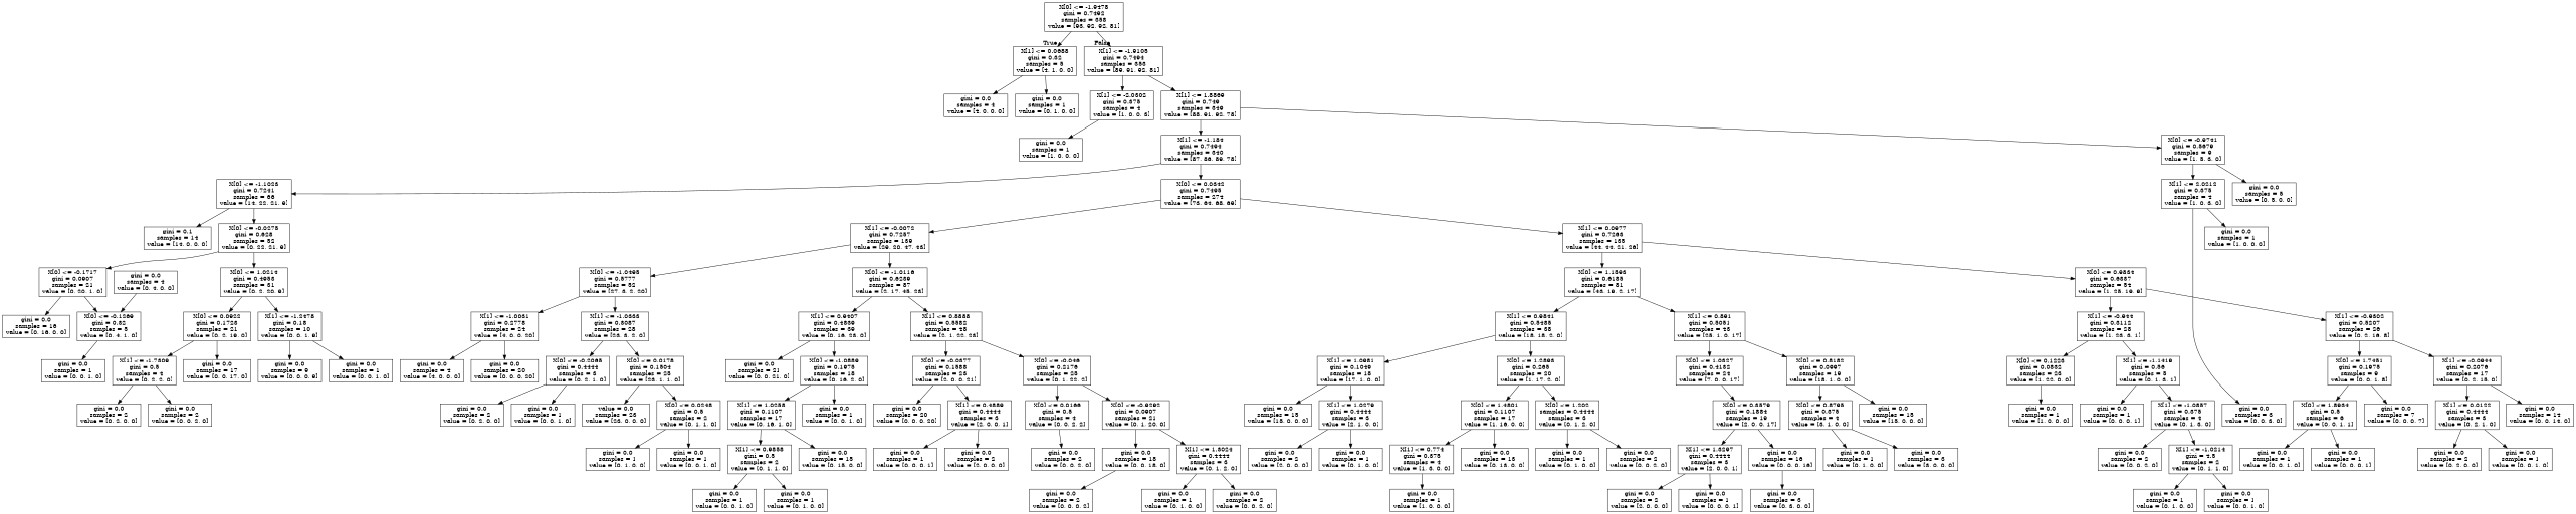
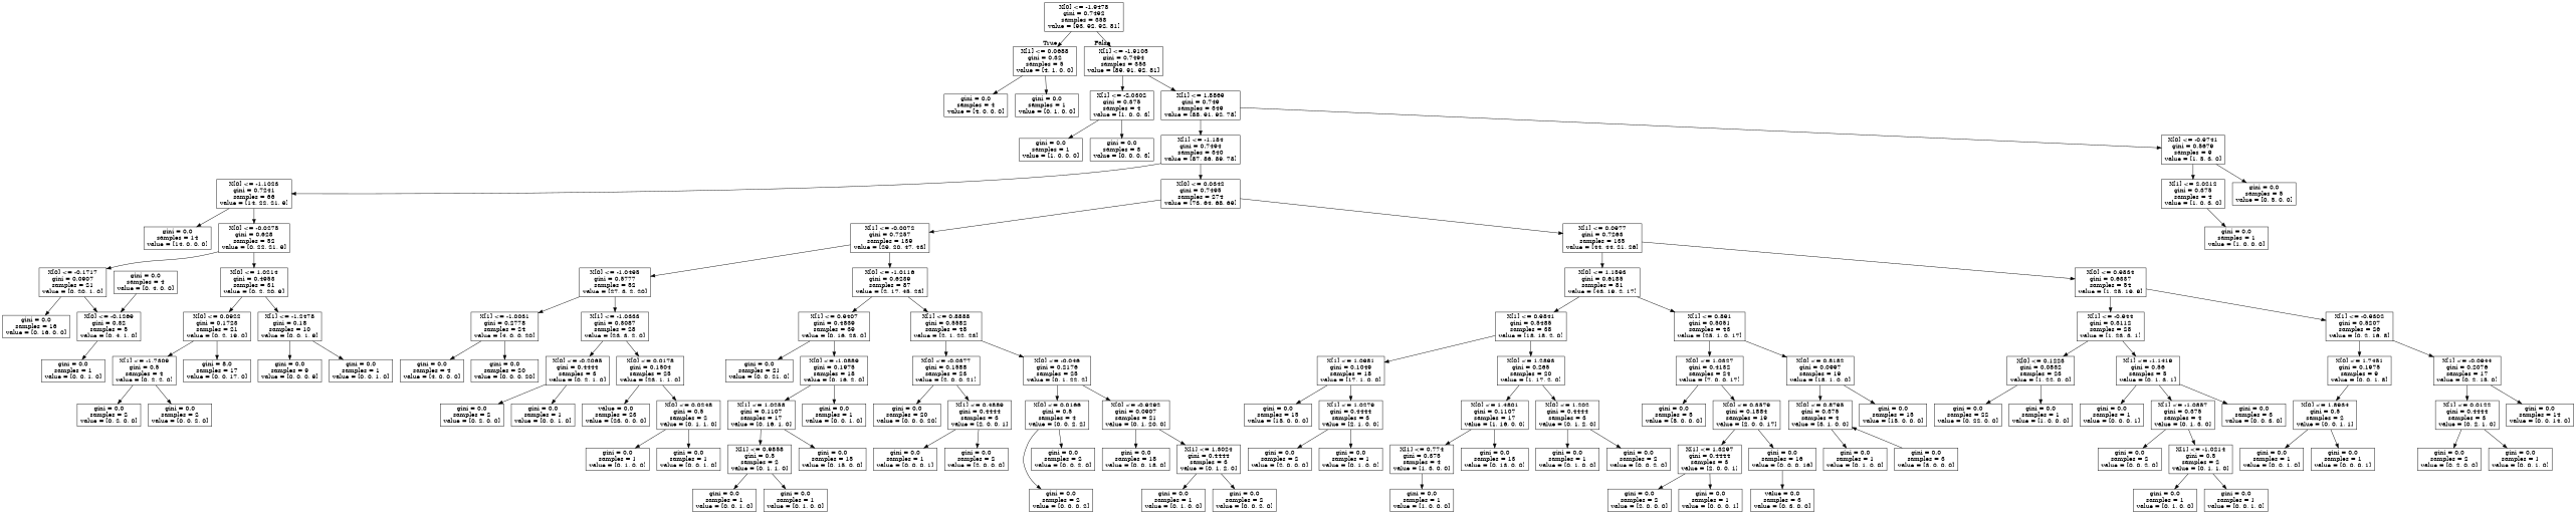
  digraph {
    node [shape=box]
    n1 [label="X[0] <= -1.9478\ngini = 0.7492\nsamples = 358\nvalue = [93, 92, 92, 81]"]
    n2 [label="X[1] <= 0.0688\ngini = 0.32\nsamples = 5\nvalue = [4, 1, 0, 0]"]
    n3 [label="X[1] <= -1.9105\ngini = 0.7494\nsamples = 353\nvalue = [89, 91, 92, 81]"]
    n4 [label="gini = 0.0\nsamples = 4\nvalue = [4, 0, 0, 0]"]
    n5 [label="gini = 0.0\nsamples = 1\nvalue = [0, 1, 0, 0]"]
    n6 [label="X[1] <= -2.0302\ngini = 0.375\nsamples = 4\nvalue = [1, 0, 0, 3]"]
    n7 [label="X[1] <= 1.8869\ngini = 0.749\nsamples = 349\nvalue = [88, 91, 92, 78]"]
    n8 [label="gini = 0.0\nsamples = 1\nvalue = [1, 0, 0, 0]"]
+   n9 [label="gini = 0.0\nsamples = 3\nvalue = [0, 0, 0, 3]"]
    n10 [label="X[1] <= -1.184\ngini = 0.7494\nsamples = 340\nvalue = [87, 86, 89, 78]"]
    n11 [label="X[0] <= -0.9741\ngini = 0.5679\nsamples = 9\nvalue = [1, 5, 3, 0]"]
    n12 [label="X[0] <= -1.1023\ngini = 0.7241\nsamples = 66\nvalue = [14, 22, 21, 9]"]
    n13 [label="X[0] <= 0.0342\ngini = 0.7495\nsamples = 274\nvalue = [73, 64, 68, 69]"]
    n14 [label="gini = 0.0\nsamples = 5\nvalue = [0, 5, 0, 0]"]
    n15 [label="X[1] <= 2.0212\ngini = 0.375\nsamples = 4\nvalue = [1, 0, 3, 0]"]
-   n16 [label="gini = 0.1\nsamples = 14\nvalue = [14, 0, 0, 0]"]
+   n16 [label="gini = 0.0\nsamples = 14\nvalue = [14, 0, 0, 0]"]
    n17 [label="X[0] <= -0.0275\ngini = 0.628\nsamples = 52\nvalue = [0, 22, 21, 9]"]
    n18 [label="X[1] <= -0.0072\ngini = 0.7257\nsamples = 139\nvalue = [29, 20, 47, 43]"]
    n19 [label="X[1] <= 0.0977\ngini = 0.7263\nsamples = 135\nvalue = [44, 44, 21, 26]"]
    n20 [label="X[0] <= -0.1717\ngini = 0.0907\nsamples = 21\nvalue = [0, 20, 1, 0]"]
    n21 [label="X[0] <= 1.0214\ngini = 0.4953\nsamples = 31\nvalue = [0, 2, 20, 9]"]
    n22 [label="gini = 0.0\nsamples = 16\nvalue = [0, 16, 0, 0]"]
    n23 [label="X[0] <= -0.1269\ngini = 0.32\nsamples = 5\nvalue = [0, 4, 1, 0]"]
    n24 [label="X[0] <= 0.0922\ngini = 0.1723\nsamples = 21\nvalue = [0, 2, 19, 0]"]
    n25 [label="X[1] <= -1.2478\ngini = 0.18\nsamples = 10\nvalue = [0, 0, 1, 9]"]
    n26 [label="gini = 0.0\nsamples = 1\nvalue = [0, 0, 1, 0]"]
    n27 [label="gini = 0.0\nsamples = 4\nvalue = [0, 4, 0, 0]"]
    n28 [label="X[1] <= -1.7309\ngini = 0.5\nsamples = 4\nvalue = [0, 2, 2, 0]"]
-   n29 [label="gini = 0.0\nsamples = 17\nvalue = [0, 0, 17, 0]"]
+   n29 [label="gini = 8.0\nsamples = 17\nvalue = [0, 0, 17, 0]"]
    n30 [label="gini = 0.0\nsamples = 9\nvalue = [0, 0, 0, 9]"]
    n31 [label="gini = 0.0\nsamples = 1\nvalue = [0, 0, 1, 0]"]
    n32 [label="gini = 0.0\nsamples = 2\nvalue = [0, 2, 0, 0]"]
    n33 [label="gini = 0.0\nsamples = 2\nvalue = [0, 0, 2, 0]"]
    n34 [label="X[0] <= -1.0495\ngini = 0.5777\nsamples = 52\nvalue = [27, 3, 2, 20]"]
    n35 [label="X[0] <= -1.0116\ngini = 0.6239\nsamples = 87\nvalue = [2, 17, 45, 23]"]
    n36 [label="X[0] <= 0.9834\ngini = 0.6337\nsamples = 54\nvalue = [1, 25, 19, 9]"]
    n37 [label="X[0] <= 1.1593\ngini = 0.6185\nsamples = 81\nvalue = [43, 19, 2, 17]"]
    n38 [label="X[1] <= -1.0031\ngini = 0.2778\nsamples = 24\nvalue = [4, 0, 0, 20]"]
    n39 [label="X[1] <= -1.0333\ngini = 0.3087\nsamples = 28\nvalue = [23, 3, 2, 0]"]
    n40 [label="X[1] <= 0.9407\ngini = 0.4839\nsamples = 39\nvalue = [0, 16, 23, 0]"]
    n41 [label="X[1] <= 0.8888\ngini = 0.5582\nsamples = 48\nvalue = [2, 1, 22, 23]"]
    n42 [label="gini = 0.0\nsamples = 4\nvalue = [4, 0, 0, 0]"]
    n43 [label="gini = 0.0\nsamples = 20\nvalue = [0, 0, 0, 20]"]
    n44 [label="X[0] <= -0.2065\ngini = 0.4444\nsamples = 3\nvalue = [0, 2, 1, 0]"]
    n45 [label="X[0] <= 0.0178\ngini = 0.1504\nsamples = 25\nvalue = [23, 1, 1, 0]"]
    n46 [label="gini = 0.0\nsamples = 2\nvalue = [0, 2, 0, 0]"]
    n47 [label="gini = 0.0\nsamples = 1\nvalue = [0, 0, 1, 0]"]
    n48 [label="value = 0.0\nsamples = 23\nvalue = [23, 0, 0, 0]"]
    n49 [label="X[0] <= 0.0248\ngini = 0.5\nsamples = 2\nvalue = [0, 1, 1, 0]"]
    n50 [label="gini = 0.0\nsamples = 1\nvalue = [0, 1, 0, 0]"]
    n51 [label="gini = 0.0\nsamples = 1\nvalue = [0, 0, 1, 0]"]
    n52 [label="gini = 0.0\nsamples = 21\nvalue = [0, 0, 21, 0]"]
    n53 [label="X[0] <= -1.0889\ngini = 0.1975\nsamples = 18\nvalue = [0, 16, 2, 0]"]
    n54 [label="X[0] <= -0.0377\ngini = 0.1588\nsamples = 23\nvalue = [2, 0, 0, 21]"]
    n55 [label="X[0] <= -0.046\ngini = 0.2176\nsamples = 25\nvalue = [0, 1, 22, 2]"]
    n56 [label="X[1] <= 1.0258\ngini = 0.1107\nsamples = 17\nvalue = [0, 16, 1, 0]"]
    n57 [label="gini = 0.0\nsamples = 1\nvalue = [0, 0, 1, 0]"]
    n58 [label="X[1] <= 0.9858\ngini = 0.5\nsamples = 2\nvalue = [0, 1, 1, 0]"]
    n59 [label="gini = 0.0\nsamples = 15\nvalue = [0, 15, 0, 0]"]
    n60 [label="gini = 0.0\nsamples = 1\nvalue = [0, 1, 0, 0]"]
    n61 [label="gini = 0.0\nsamples = 1\nvalue = [0, 0, 1, 0]"]
    n62 [label="gini = 0.0\nsamples = 20\nvalue = [0, 0, 0, 20]"]
    n63 [label="X[1] <= 0.4889\ngini = 0.4444\nsamples = 3\nvalue = [2, 0, 0, 1]"]
    n64 [label="X[0] <= -0.9292\ngini = 0.0907\nsamples = 21\nvalue = [0, 1, 20, 0]"]
    n65 [label="X[0] <= 0.0166\ngini = 0.5\nsamples = 4\nvalue = [0, 0, 2, 2]"]
    n66 [label="gini = 0.0\nsamples = 1\nvalue = [0, 0, 0, 1]"]
    n67 [label="gini = 0.0\nsamples = 2\nvalue = [2, 0, 0, 0]"]
    n68 [label="X[1] <= 1.3024\ngini = 0.4444\nsamples = 3\nvalue = [0, 1, 2, 0]"]
    n69 [label="gini = 0.0\nsamples = 18\nvalue = [0, 0, 18, 0]"]
    n70 [label="gini = 0.0\nsamples = 2\nvalue = [0, 0, 0, 2]"]
    n71 [label="gini = 0.0\nsamples = 2\nvalue = [0, 0, 2, 0]"]
    n72 [label="gini = 0.0\nsamples = 1\nvalue = [0, 1, 0, 0]"]
    n73 [label="gini = 0.0\nsamples = 2\nvalue = [0, 0, 2, 0]"]
    n74 [label="X[1] <= -0.944\ngini = 0.3112\nsamples = 28\nvalue = [1, 23, 3, 1]"]
    n75 [label="X[1] <= -0.9302\ngini = 0.5207\nsamples = 26\nvalue = [0, 2, 16, 8]"]
    n76 [label="X[1] <= 0.891\ngini = 0.5051\nsamples = 43\nvalue = [25, 1, 0, 17]"]
    n77 [label="X[1] <= 0.9841\ngini = 0.5485\nsamples = 38\nvalue = [18, 18, 2, 0]"]
    n78 [label="X[1] <= -1.1419\ngini = 0.56\nsamples = 5\nvalue = [0, 1, 3, 1]"]
    n79 [label="X[0] <= 0.1223\ngini = 0.0832\nsamples = 23\nvalue = [1, 22, 0, 0]"]
    n80 [label="X[0] <= 1.7451\ngini = 0.1975\nsamples = 9\nvalue = [0, 0, 1, 8]"]
    n81 [label="X[1] <= -0.0944\ngini = 0.2076\nsamples = 17\nvalue = [0, 2, 15, 0]"]
    n82 [label="gini = 0.0\nsamples = 1\nvalue = [0, 0, 0, 1]"]
    n83 [label="X[1] <= -1.0857\ngini = 0.375\nsamples = 4\nvalue = [0, 1, 3, 0]"]
    n84 [label="gini = 0.0\nsamples = 1\nvalue = [1, 0, 0, 0]"]
+   n85 [label="gini = 0.0\nsamples = 22\nvalue = [0, 22, 0, 0]"]
    n86 [label="gini = 0.0\nsamples = 2\nvalue = [0, 0, 2, 0]"]
-   n87 [label="X[1] <= -1.0214\ngini = 4.5\nsamples = 2\nvalue = [0, 1, 1, 0]"]
+   n87 [label="X[1] <= -1.0214\ngini = 0.5\nsamples = 2\nvalue = [0, 1, 1, 0]"]
    n88 [label="gini = 0.0\nsamples = 1\nvalue = [0, 1, 0, 0]"]
    n89 [label="gini = 0.0\nsamples = 1\nvalue = [0, 0, 1, 0]"]
-   n90 [label="gini = 0.0\nsamples = 7\nvalue = [0, 0, 0, 7]"]
-   n91 [label="X[0] <= 1.8934\ngini = 0.5\nsamples = 6\nvalue = [0, 0, 1, 1]"]
+   n91 [label="X[0] <= 1.8934\ngini = 0.5\nsamples = 2\nvalue = [0, 0, 1, 1]"]
    n92 [label="gini = 0.0\nsamples = 14\nvalue = [0, 0, 14, 0]"]
    n93 [label="X[1] <= 0.0122\ngini = 0.4444\nsamples = 3\nvalue = [0, 2, 1, 0]"]
    n94 [label="gini = 0.0\nsamples = 1\nvalue = [0, 0, 1, 0]"]
    n95 [label="gini = 0.0\nsamples = 1\nvalue = [0, 0, 0, 1]"]
    n96 [label="gini = 0.0\nsamples = 2\nvalue = [0, 2, 0, 0]"]
    n97 [label="gini = 0.0\nsamples = 1\nvalue = [0, 0, 1, 0]"]
    n98 [label="X[0] <= 0.8182\ngini = 0.0997\nsamples = 19\nvalue = [18, 1, 0, 0]"]
    n99 [label="X[0] <= 1.0327\ngini = 0.4132\nsamples = 24\nvalue = [7, 0, 0, 17]"]
    n100 [label="X[0] <= 1.2893\ngini = 0.265\nsamples = 20\nvalue = [1, 17, 2, 0]"]
    n101 [label="X[1] <= 1.0981\ngini = 0.1049\nsamples = 18\nvalue = [17, 1, 0, 0]"]
    n102 [label="gini = 0.0\nsamples = 15\nvalue = [15, 0, 0, 0]"]
    n103 [label="X[0] <= 0.8795\ngini = 0.375\nsamples = 4\nvalue = [3, 1, 0, 0]"]
    n104 [label="X[0] <= 0.3579\ngini = 0.1884\nsamples = 19\nvalue = [2, 0, 0, 17]"]
+   n105 [label="gini = 0.0\nsamples = 5\nvalue = [5, 0, 0, 0]"]
    n106 [label="gini = 0.0\nsamples = 1\nvalue = [0, 1, 0, 0]"]
    n107 [label="gini = 0.0\nsamples = 3\nvalue = [3, 0, 0, 0]"]
    n108 [label="X[1] <= 1.3297\ngini = 0.4444\nsamples = 3\nvalue = [2, 0, 0, 1]"]
    n109 [label="gini = 0.0\nsamples = 16\nvalue = [0, 0, 0, 16]"]
    n110 [label="gini = 0.0\nsamples = 2\nvalue = [2, 0, 0, 0]"]
    n111 [label="gini = 0.0\nsamples = 1\nvalue = [0, 0, 0, 1]"]
-   n112 [label="gini = 0.0\nsamples = 3\nvalue = [0, 3, 0, 0]"]
-   n113 [label="X[0] <= 1.202\nsamples = 0.4444\nsamples = 3\nvalue = [0, 1, 2, 0]"]
+   n112 [label="value = 0.0\nsamples = 3\nvalue = [0, 3, 0, 0]"]
+   n113 [label="X[0] <= 1.202\ngini = 0.4444\nsamples = 3\nvalue = [0, 1, 2, 0]"]
    n114 [label="X[0] <= 1.4801\ngini = 0.1107\nsamples = 17\nvalue = [1, 16, 0, 0]"]
    n115 [label="X[1] <= 1.0279\ngini = 0.4444\nsamples = 3\nvalue = [2, 1, 0, 0]"]
    n116 [label="gini = 0.0\nsamples = 15\nvalue = [15, 0, 0, 0]"]
    n117 [label="gini = 0.0\nsamples = 1\nvalue = [0, 1, 0, 0]"]
    n118 [label="gini = 0.0\nsamples = 2\nvalue = [0, 0, 2, 0]"]
    n119 [label="X[1] <= 0.774\ngini = 0.375\nsamples = 4\nvalue = [1, 3, 0, 0]"]
    n120 [label="gini = 0.0\nsamples = 13\nvalue = [0, 13, 0, 0]"]
    n121 [label="gini = 0.0\nsamples = 1\nvalue = [1, 0, 0, 0]"]
    n122 [label="gini = 0.0\nsamples = 2\nvalue = [2, 0, 0, 0]"]
    n123 [label="gini = 0.0\nsamples = 1\nvalue = [0, 1, 0, 0]"]
    n124 [label="gini = 0.0\nsamples = 3\nvalue = [0, 0, 3, 0]"]
    n125 [label="gini = 0.0\nsamples = 1\nvalue = [1, 0, 0, 0]"]
    n1 -> n2 [headlabel=True labelangle=45 labeldistance=2.5]
    n1 -> n3 [headlabel=False labelangle=-45 labeldistance=2.5]
    n2 -> n4
    n2 -> n5
    n3 -> n6
    n3 -> n7
    n6 -> n8
+   n6 -> n9
    n7 -> n10
    n7 -> n11
    n10 -> n12
    n10 -> n13
    n11 -> n14
    n11 -> n15
    n12 -> n16
    n12 -> n17
    n13 -> n18
    n13 -> n19
-   n15 -> n124
+   n78 -> n124
    n15 -> n125
    n17 -> n20
    n17 -> n21
    n18 -> n34
    n18 -> n35
    n19 -> n36
    n19 -> n37
    n20 -> n22
    n20 -> n23
    n21 -> n24
    n21 -> n25
    n23 -> n26
    n24 -> n28
    n24 -> n29
    n25 -> n30
    n25 -> n31
    n27 -> n23
    n28 -> n32
    n28 -> n33
    n34 -> n38
    n34 -> n39
    n35 -> n40
    n35 -> n41
    n36 -> n74
    n36 -> n75
    n37 -> n76
    n37 -> n77
    n38 -> n42
    n38 -> n43
    n39 -> n44
    n39 -> n45
    n40 -> n52
    n40 -> n53
    n41 -> n54
    n41 -> n55
    n44 -> n46
    n44 -> n47
    n45 -> n48
    n45 -> n49
    n49 -> n50
    n49 -> n51
    n53 -> n56
    n53 -> n57
    n54 -> n62
    n54 -> n63
    n55 -> n64
    n55 -> n65
    n56 -> n58
    n56 -> n59
    n58 -> n60
    n58 -> n61
    n63 -> n66
    n63 -> n67
    n64 -> n68
    n64 -> n69
-   n69 -> n70
+   n65 -> n70
    n65 -> n71
    n68 -> n72
    n68 -> n73
    n74 -> n78
    n74 -> n79
    n75 -> n80
    n75 -> n81
    n76 -> n98
    n76 -> n99
    n77 -> n100
    n77 -> n101
    n78 -> n82
    n78 -> n83
    n79 -> n84
-   n80 -> n90
+   n79 -> n85
    n80 -> n91
    n81 -> n92
    n81 -> n93
    n83 -> n86
    n83 -> n87
    n87 -> n88
    n87 -> n89
    n91 -> n94
    n91 -> n95
    n93 -> n96
    n93 -> n97
    n98 -> n102
    n98 -> n103
    n99 -> n104
+   n99 -> n105
    n100 -> n113
    n100 -> n114
    n101 -> n115
    n101 -> n116
    n103 -> n106
-   n103 -> n107
+   n107 -> n103
    n104 -> n108
    n104 -> n109
    n108 -> n110
    n108 -> n111
    n109 -> n112
    n113 -> n117
    n113 -> n118
    n114 -> n119
    n114 -> n120
    n115 -> n122
    n115 -> n123
    n119 -> n121
  }
